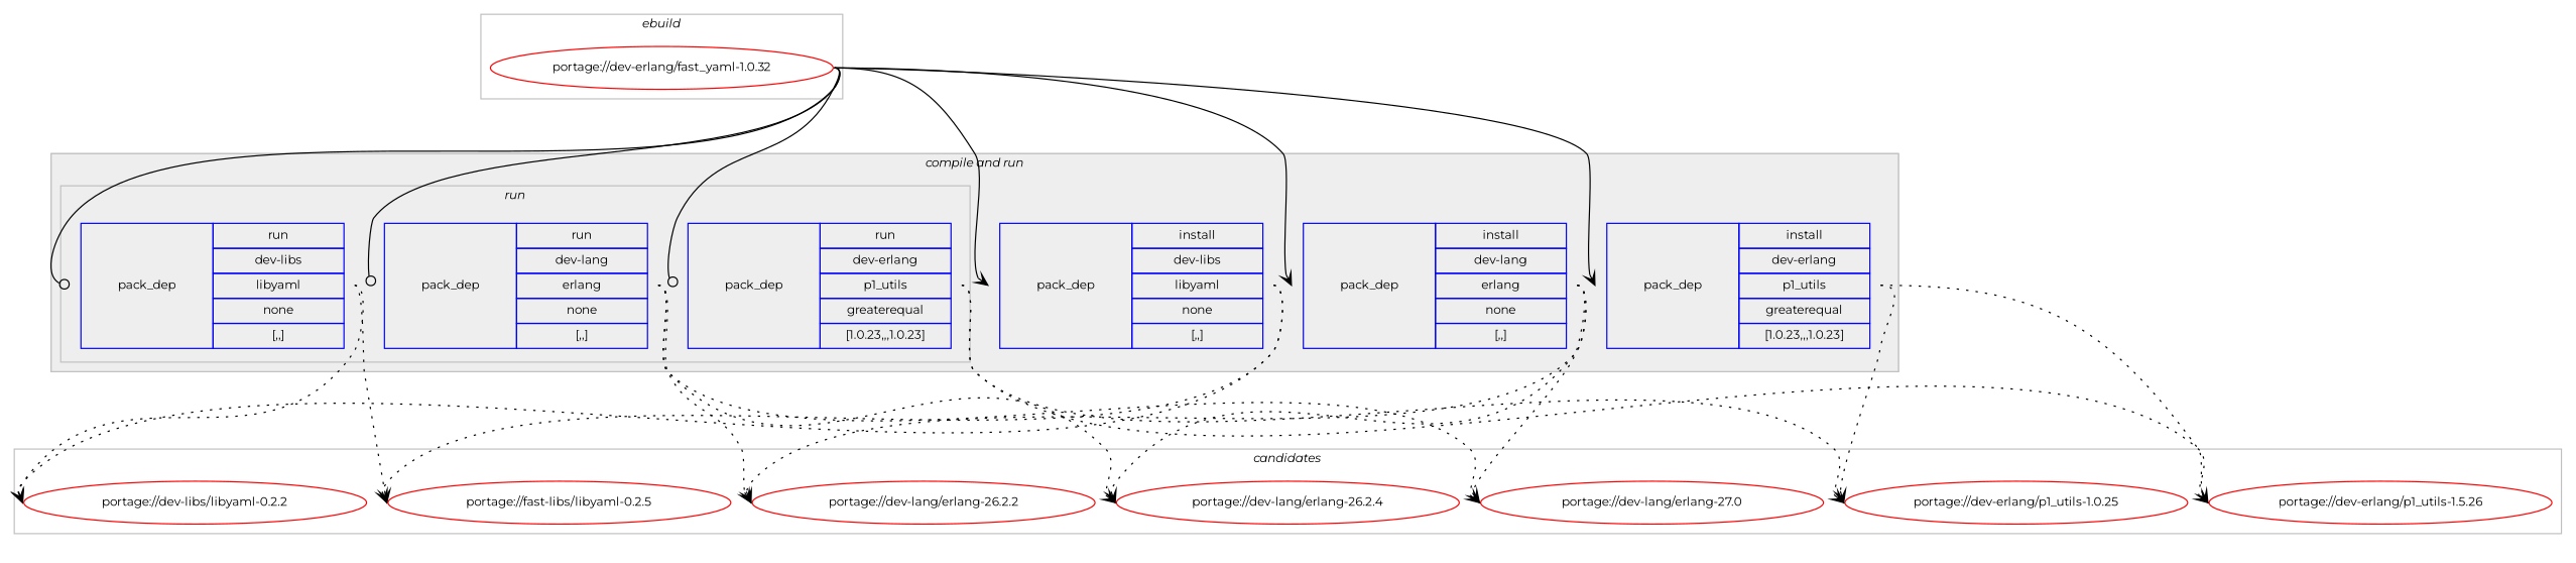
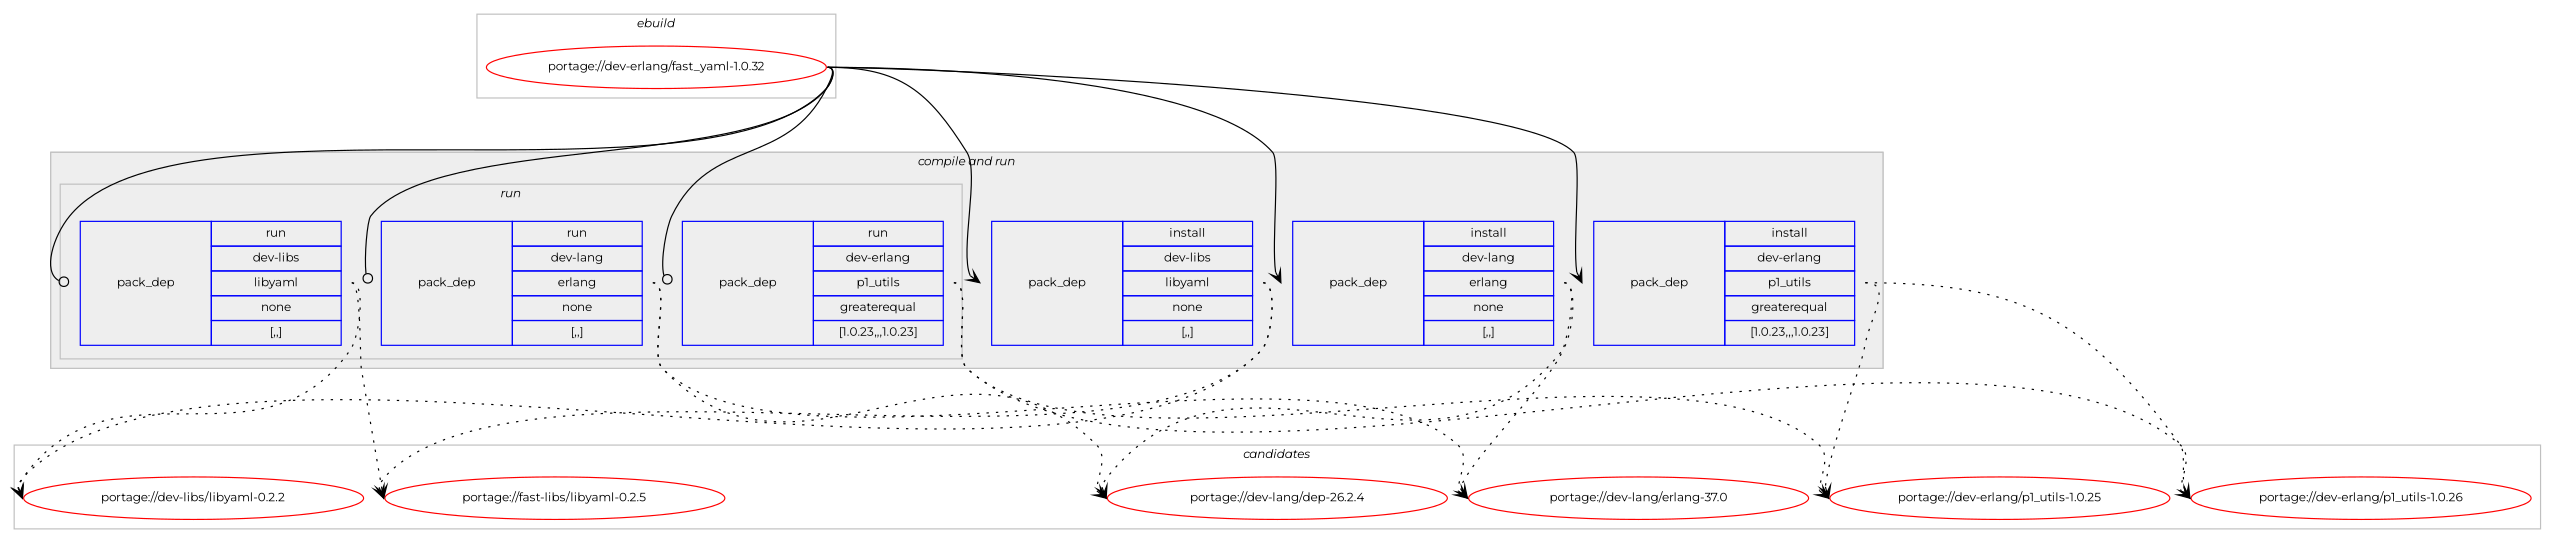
  digraph {
    compound=true
    concentrate=true
    fontname=Montserrat
    fontsize=10
    newrank=true
    rankdir=TB
    ranksep=1.5
    node [color=red fontname=Montserrat fontsize=10]
    edge [arrowhead=vee fontname=Montserrat headport=w style=dotted tailport=e weight=100]
    n1 [label="portage://dev-erlang/fast_yaml-1.0.32" width=4]
    n2 [color=blue label=<<TABLE BORDER="0" CELLBORDER="1" CELLSPACING="0" CELLPADDING="4" WIDTH="220"><TR><TD ROWSPAN="6" CELLPADDING="30">pack_dep</TD></TR><TR><TD WIDTH="110">install</TD></TR><TR><TD>dev-erlang</TD></TR><TR><TD>p1_utils</TD></TR><TR><TD>greaterequal</TD></TR><TR><TD>[1.0.23,,,1.0.23]</TD></TR></TABLE>> shape=none]
    n3 [color=blue label=<<TABLE BORDER="0" CELLBORDER="1" CELLSPACING="0" CELLPADDING="4" WIDTH="220"><TR><TD ROWSPAN="6" CELLPADDING="30">pack_dep</TD></TR><TR><TD WIDTH="110">install</TD></TR><TR><TD>dev-lang</TD></TR><TR><TD>erlang</TD></TR><TR><TD>none</TD></TR><TR><TD>[,,]</TD></TR></TABLE>> shape=none]
    n4 [color=blue label=<<TABLE BORDER="0" CELLBORDER="1" CELLSPACING="0" CELLPADDING="4" WIDTH="220"><TR><TD ROWSPAN="6" CELLPADDING="30">pack_dep</TD></TR><TR><TD WIDTH="110">install</TD></TR><TR><TD>dev-libs</TD></TR><TR><TD>libyaml</TD></TR><TR><TD>none</TD></TR><TR><TD>[,,]</TD></TR></TABLE>> shape=none]
    n5 [color=blue label=<<TABLE BORDER="0" CELLBORDER="1" CELLSPACING="0" CELLPADDING="4" WIDTH="220"><TR><TD ROWSPAN="6" CELLPADDING="30">pack_dep</TD></TR><TR><TD WIDTH="110">run</TD></TR><TR><TD>dev-erlang</TD></TR><TR><TD>p1_utils</TD></TR><TR><TD>greaterequal</TD></TR><TR><TD>[1.0.23,,,1.0.23]</TD></TR></TABLE>> shape=none]
    n6 [color=blue label=<<TABLE BORDER="0" CELLBORDER="1" CELLSPACING="0" CELLPADDING="4" WIDTH="220"><TR><TD ROWSPAN="6" CELLPADDING="30">pack_dep</TD></TR><TR><TD WIDTH="110">run</TD></TR><TR><TD>dev-lang</TD></TR><TR><TD>erlang</TD></TR><TR><TD>none</TD></TR><TR><TD>[,,]</TD></TR></TABLE>> shape=none]
    n7 [color=blue label=<<TABLE BORDER="0" CELLBORDER="1" CELLSPACING="0" CELLPADDING="4" WIDTH="220"><TR><TD ROWSPAN="6" CELLPADDING="30">pack_dep</TD></TR><TR><TD WIDTH="110">run</TD></TR><TR><TD>dev-libs</TD></TR><TR><TD>libyaml</TD></TR><TR><TD>none</TD></TR><TR><TD>[,,]</TD></TR></TABLE>> shape=none]
-   n8 [label="portage://dev-erlang/p1_utils-1.5.26" width=4]
+   n8 [label="portage://dev-erlang/p1_utils-1.0.26" width=4]
    n9 [label="portage://dev-erlang/p1_utils-1.0.25" width=4]
-   n10 [label="portage://dev-lang/erlang-27.0" width=4]
-   n11 [label="portage://dev-lang/erlang-26.2.4" width=4]
-   n12 [label="portage://dev-lang/erlang-26.2.2" width=4]
+   n10 [label="portage://dev-lang/erlang-37.0" width=4]
+   n11 [label="portage://dev-lang/dep-26.2.4" width=4]
    n13 [label="portage://fast-libs/libyaml-0.2.5" width=4]
    n14 [label="portage://dev-libs/libyaml-0.2.2" width=4]
    subgraph cluster_1 {
      color=gray
      label=<<i>ebuild</i>>
      n1
    }
    subgraph cluster_2 {
      color=gray
      label=<<i>dependencies</i>>
      subgraph cluster_3 {
        color=gray
        fillcolor="#eeeeee"
        label=<<i>compile</i>>
        style=filled
        subgraph sub_4 {
          color=gray
          fillcolor="#eeeeee"
          label=<<i>compile</i>>
          style=filled
          n2
        }
        subgraph sub_5 {
          color=gray
          fillcolor="#eeeeee"
          label=<<i>compile</i>>
          style=filled
          n3
        }
        subgraph sub_6 {
          color=gray
          fillcolor="#eeeeee"
          label=<<i>compile</i>>
          style=filled
          n4
        }
      }
      subgraph cluster_7 {
        color=gray
        fillcolor="#eeeeee"
        label=<<i>compile and run</i>>
        style=filled
      }
      subgraph cluster_8 {
        color=gray
        fillcolor="#eeeeee"
        label=<<i>run</i>>
        style=filled
        subgraph sub_9 {
          color=gray
          fillcolor="#eeeeee"
          label=<<i>run</i>>
          style=filled
          n5
        }
        subgraph sub_10 {
          color=gray
          fillcolor="#eeeeee"
          label=<<i>run</i>>
          style=filled
          n6
        }
        subgraph sub_11 {
          color=gray
          fillcolor="#eeeeee"
          label=<<i>run</i>>
          style=filled
          n7
        }
      }
    }
    subgraph cluster_12 {
      color=gray
      label=<<i>candidates</i>>
      rank=same
      subgraph sub_13 {
        color=black
        label=<<i>candidates</i>>
        nodesep=1
        rank=same
        n8
        n9
      }
      subgraph sub_14 {
        color=black
        label=<<i>candidates</i>>
        nodesep=1
        rank=same
        n10
        n11
-       n12
      }
      subgraph sub_15 {
        color=black
        label=<<i>candidates</i>>
        nodesep=1
        rank=same
        n13
        n14
      }
      subgraph sub_16 {
        color=black
        label=<<i>candidates</i>>
        nodesep=1
        rank=same
        n8
        n9
      }
      subgraph sub_17 {
        color=black
        label=<<i>candidates</i>>
        nodesep=1
        rank=same
        n10
        n11
-       n12
      }
      subgraph sub_18 {
        color=black
        label=<<i>candidates</i>>
        nodesep=1
        rank=same
        n13
        n14
      }
    }
    n1 -> n2 [style=solid weight=20]
    n1 -> n3 [style=solid weight=20]
    n1 -> n4 [style=solid weight=20]
    n1 -> n5 [arrowhead=odot style=solid weight=20]
    n1 -> n6 [arrowhead=odot style=solid weight=20]
    n1 -> n7 [arrowhead=odot style=solid weight=20]
    n2 -> n8
    n2 -> n9
    n3 -> n10
    n3 -> n11
-   n3 -> n12
    n4 -> n13
    n4 -> n14
    n5 -> n8
    n5 -> n9
    n6 -> n10
    n6 -> n11
-   n6 -> n12
    n7 -> n13
    n7 -> n14
  }
